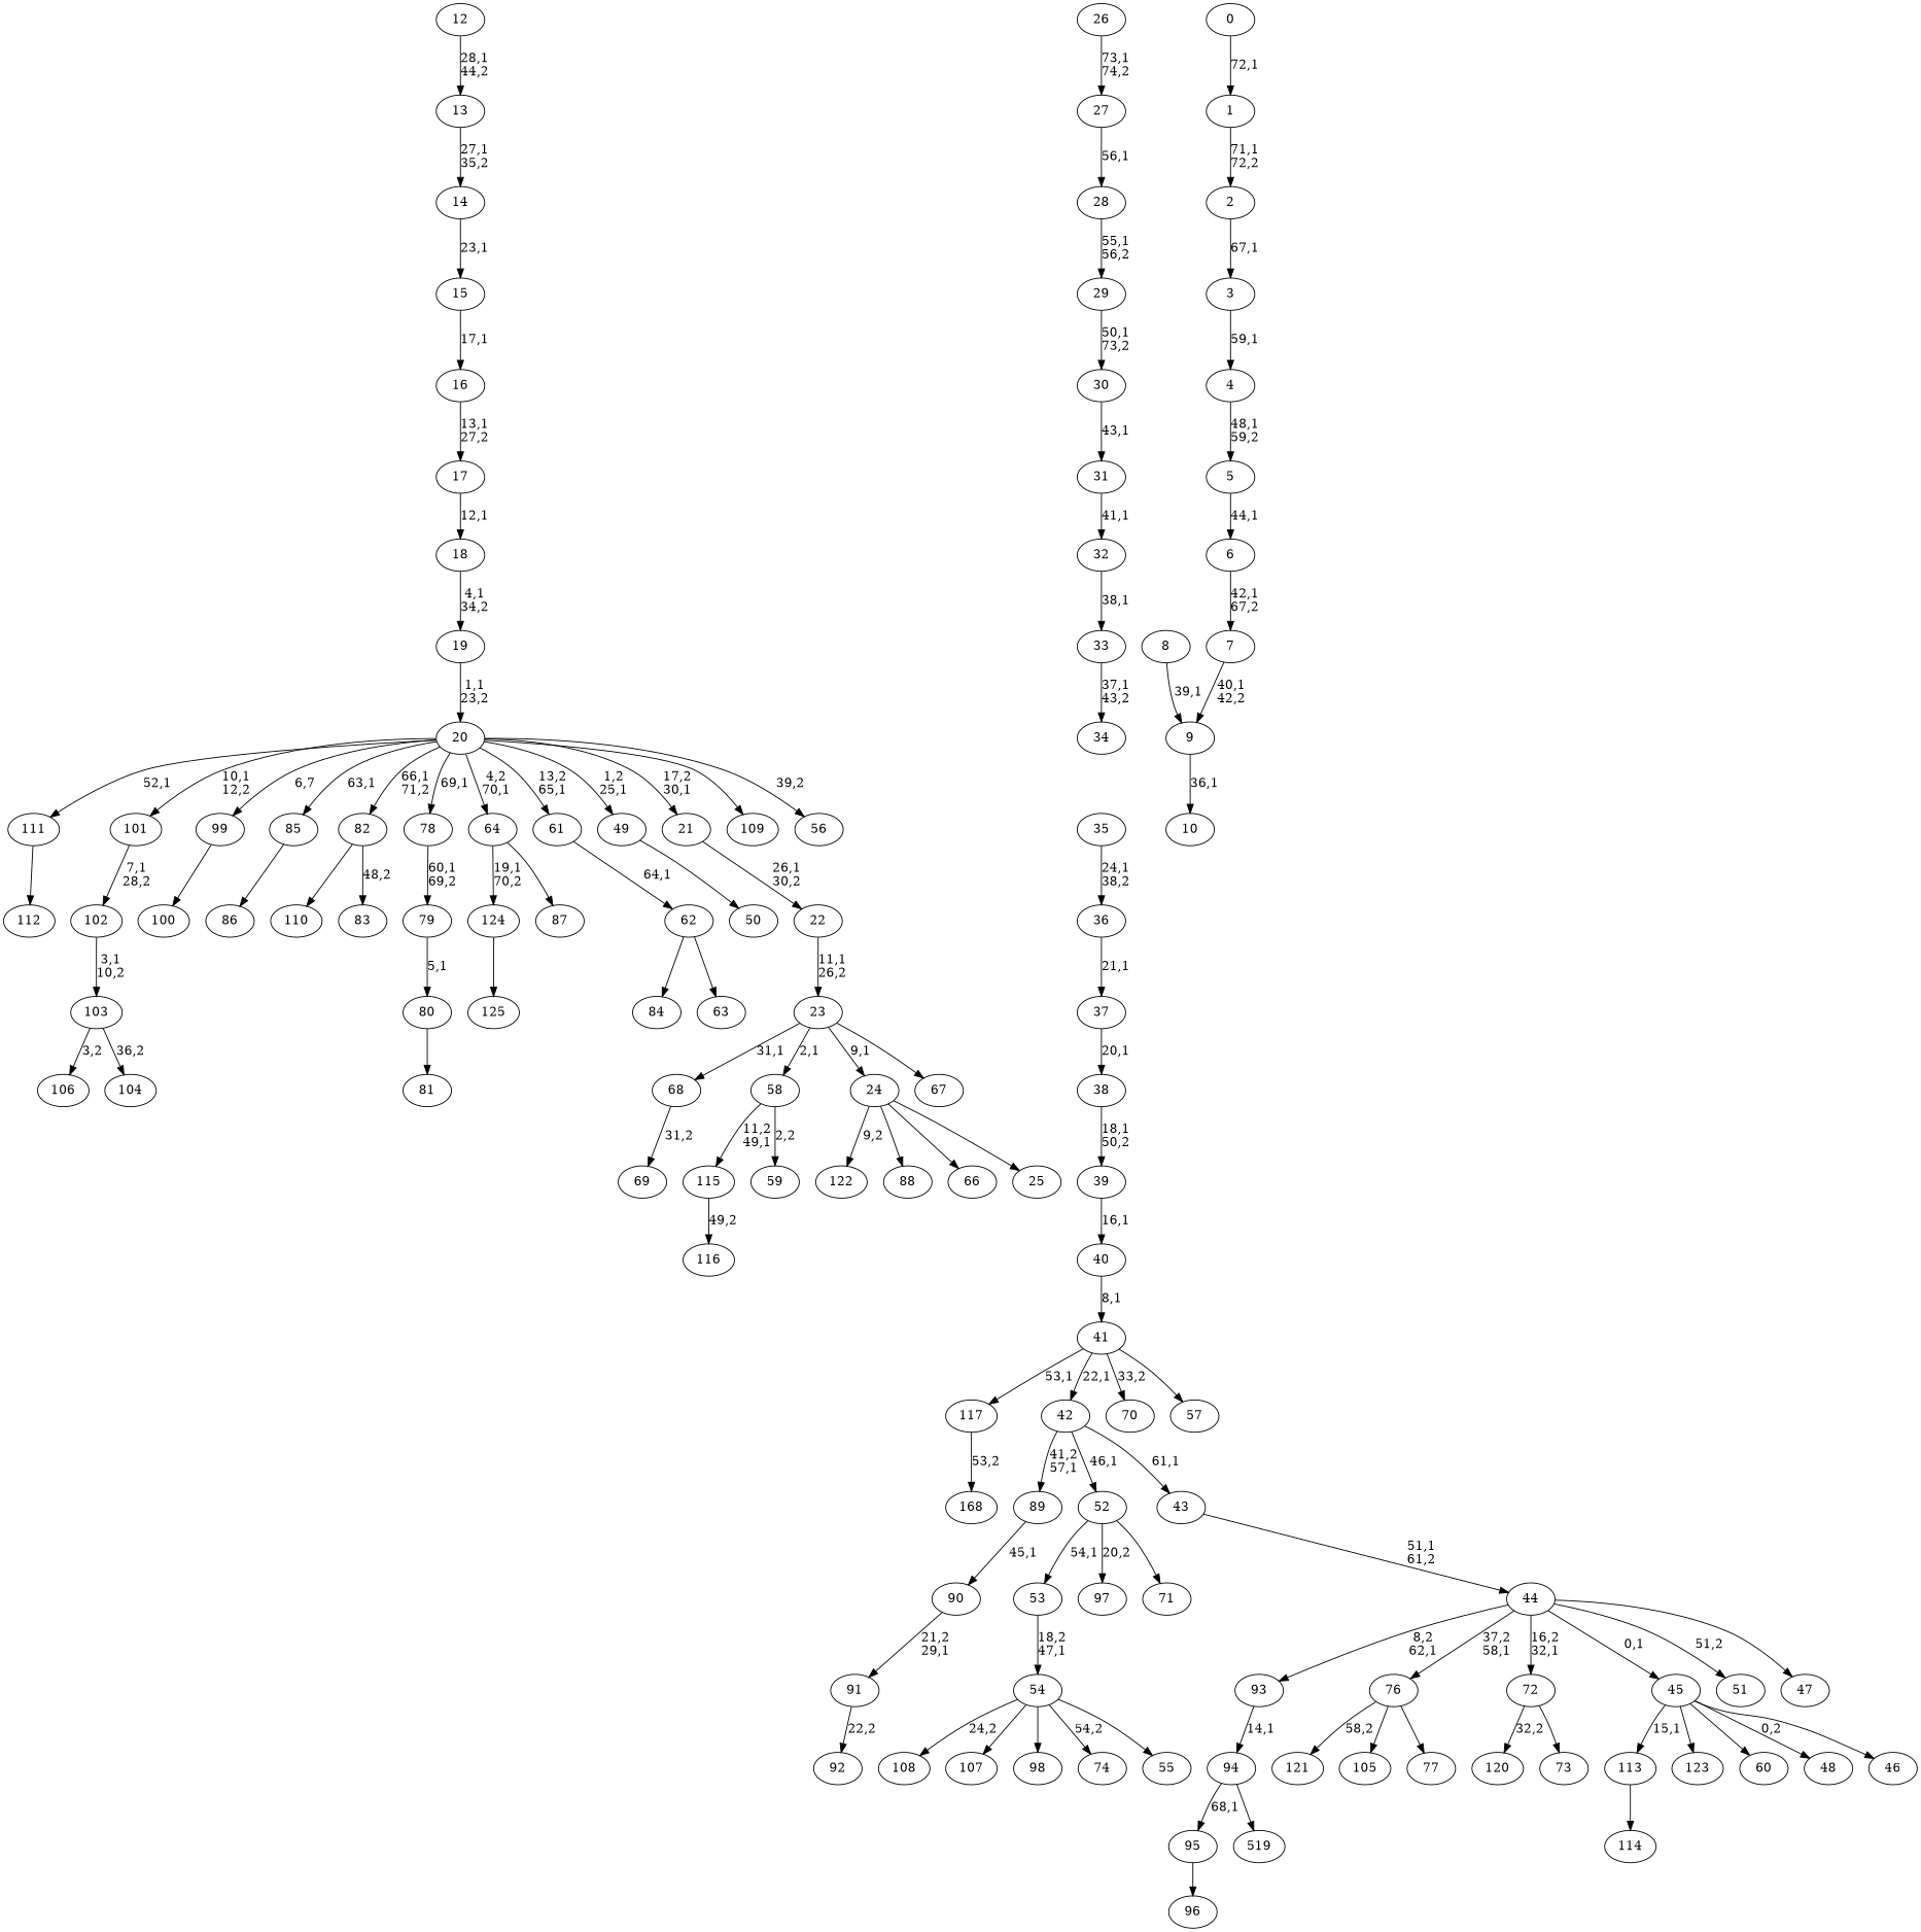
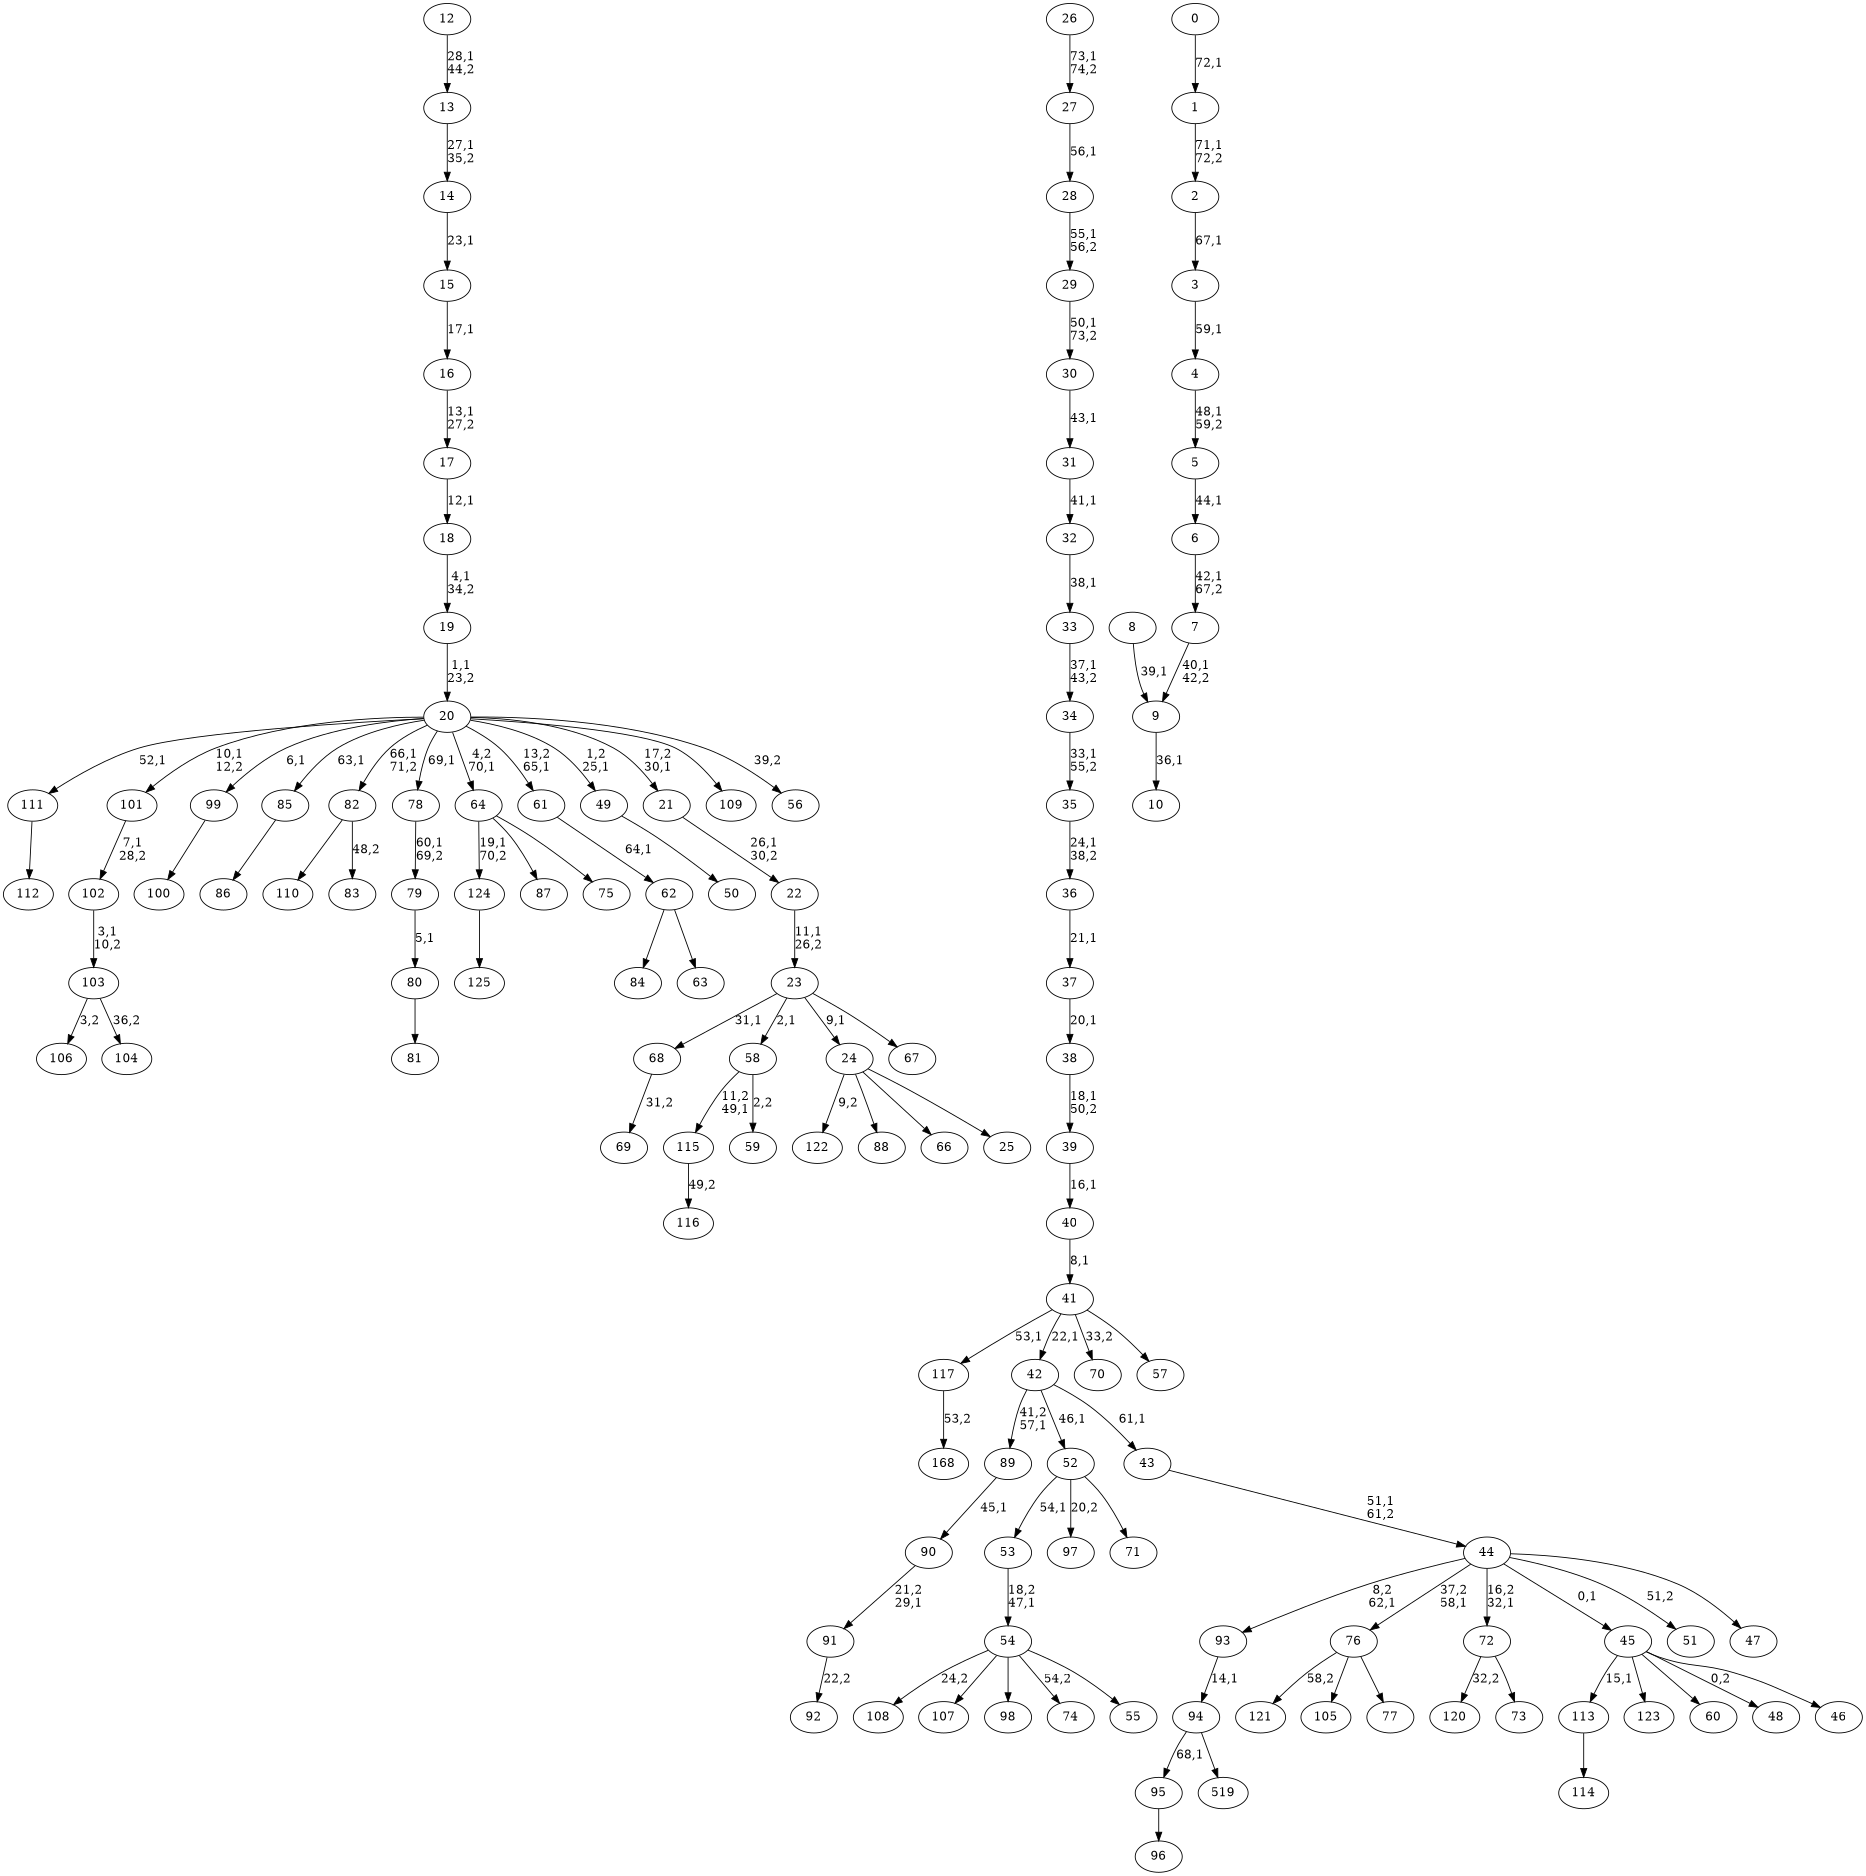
  digraph {
    124
    125
    n3 [label=168]
    117
    115
    116
    113
    114
    111
    112
    103
    106
    104
    102
    101
    99
    100
    95
    96
    94
    n21 [label=519]
    93
    91
    92
    90
    89
    85
    86
    82
    110
    83
    80
    81
    79
    78
    76
    121
    105
    77
    72
    120
    73
    68
    69
    64
    87
+   75
    62
    84
    63
    61
    58
    59
    54
    108
    107
    98
    74
    55
    53
    52
    97
    71
    49
    50
    45
    123
    60
    48
    46
    44
    51
    47
    43
    42
    41
    70
    57
    40
    39
    38
    37
    36
    35
    34
    33
    32
    31
    30
    29
    28
    27
    26
    24
    122
    88
    66
    25
    23
    67
    22
    21
    20
    109
    56
    19
    18
    17
    16
    15
    14
    13
    12
    9
    10
    8
    7
    6
    5
    4
    3
    2
    1
    0
    124 -> 125
    117 -> n3 [label="53,2"]
    115 -> 116 [label="49,2"]
    113 -> 114
    111 -> 112
    103 -> 106 [label="3,2"]
    103 -> 104 [label="36,2"]
    102 -> 103 [label="3,1\n10,2"]
    101 -> 102 [label="7,1\n28,2"]
    99 -> 100
    95 -> 96
    94 -> 95 [label="68,1"]
    94 -> n21
    93 -> 94 [label="14,1"]
    91 -> 92 [label="22,2"]
    90 -> 91 [label="21,2\n29,1"]
    89 -> 90 [label="45,1"]
    85 -> 86
    82 -> 110
    82 -> 83 [label="48,2"]
    80 -> 81
    79 -> 80 [label="5,1"]
    78 -> 79 [label="60,1\n69,2"]
    76 -> 121 [label="58,2"]
    76 -> 105
    76 -> 77
    72 -> 120 [label="32,2"]
    72 -> 73
    68 -> 69 [label="31,2"]
    64 -> 124 [label="19,1\n70,2"]
    64 -> 87
+   64 -> 75
    62 -> 84
    62 -> 63
    61 -> 62 [label="64,1"]
    58 -> 115 [label="11,2\n49,1"]
    58 -> 59 [label="2,2"]
    54 -> 108 [label="24,2"]
    54 -> 107
    54 -> 98
    54 -> 74 [label="54,2"]
    54 -> 55
    53 -> 54 [label="18,2\n47,1"]
    52 -> 53 [label="54,1"]
    52 -> 97 [label="20,2"]
    52 -> 71
    49 -> 50
    45 -> 113 [label="15,1"]
    45 -> 123
    45 -> 60
    45 -> 48 [label="0,2"]
    45 -> 46
    44 -> 93 [label="8,2\n62,1"]
    44 -> 76 [label="37,2\n58,1"]
    44 -> 72 [label="16,2\n32,1"]
    44 -> 45 [label="0,1"]
    44 -> 51 [label="51,2"]
    44 -> 47
    43 -> 44 [label="51,1\n61,2"]
    42 -> 89 [label="41,2\n57,1"]
    42 -> 52 [label="46,1"]
    42 -> 43 [label="61,1"]
    41 -> 117 [label="53,1"]
    41 -> 42 [label="22,1"]
    41 -> 70 [label="33,2"]
    41 -> 57
    40 -> 41 [label="8,1"]
    39 -> 40 [label="16,1"]
    38 -> 39 [label="18,1\n50,2"]
    37 -> 38 [label="20,1"]
    36 -> 37 [label="21,1"]
    35 -> 36 [label="24,1\n38,2"]
+   34 -> 35 [label="33,1\n55,2"]
    33 -> 34 [label="37,1\n43,2"]
    32 -> 33 [label="38,1"]
    31 -> 32 [label="41,1"]
    30 -> 31 [label="43,1"]
    29 -> 30 [label="50,1\n73,2"]
    28 -> 29 [label="55,1\n56,2"]
    27 -> 28 [label="56,1"]
    26 -> 27 [label="73,1\n74,2"]
    24 -> 122 [label="9,2"]
    24 -> 88
    24 -> 66
    24 -> 25
    23 -> 68 [label="31,1"]
    23 -> 58 [label="2,1"]
    23 -> 24 [label="9,1"]
    23 -> 67
    22 -> 23 [label="11,1\n26,2"]
    21 -> 22 [label="26,1\n30,2"]
    20 -> 111 [label="52,1"]
    20 -> 101 [label="10,1\n12,2"]
-   20 -> 99 [label="6,7"]
+   20 -> 99 [label="6,1"]
    20 -> 85 [label="63,1"]
    20 -> 82 [label="66,1\n71,2"]
    20 -> 78 [label="69,1"]
    20 -> 64 [label="4,2\n70,1"]
    20 -> 61 [label="13,2\n65,1"]
    20 -> 49 [label="1,2\n25,1"]
    20 -> 21 [label="17,2\n30,1"]
    20 -> 109
    20 -> 56 [label="39,2"]
    19 -> 20 [label="1,1\n23,2"]
    18 -> 19 [label="4,1\n34,2"]
    17 -> 18 [label="12,1"]
    16 -> 17 [label="13,1\n27,2"]
    15 -> 16 [label="17,1"]
    14 -> 15 [label="23,1"]
    13 -> 14 [label="27,1\n35,2"]
    12 -> 13 [label="28,1\n44,2"]
    9 -> 10 [label="36,1"]
    8 -> 9 [label="39,1"]
    7 -> 9 [label="40,1\n42,2"]
    6 -> 7 [label="42,1\n67,2"]
    5 -> 6 [label="44,1"]
    4 -> 5 [label="48,1\n59,2"]
    3 -> 4 [label="59,1"]
    2 -> 3 [label="67,1"]
    1 -> 2 [label="71,1\n72,2"]
    0 -> 1 [label="72,1"]
  }
